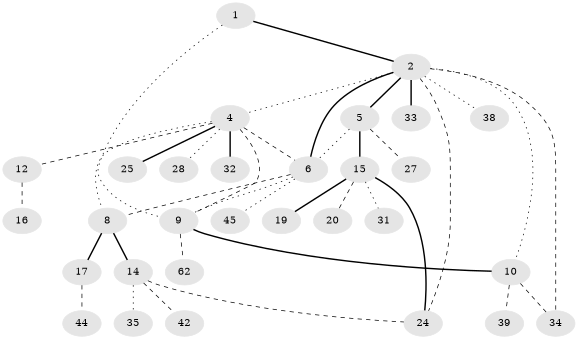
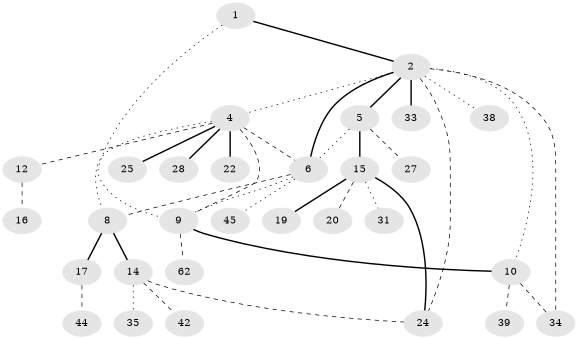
  graph {
    node [color=gray90 style=filled]
    edge [style=dashed]
    1 [super="+43"]
    2 [super="+3"]
    9 [super="+46"]
    4 [super="+7"]
    5 [super="+21"]
    6 [super="+26"]
    10 [super="+23"]
    24 [super="+30"]
    33
    34 [super="+37"]
    38
    n12 [label=62]
    12 [super="+13"]
    16 [super="+36"]
    8 [super="+11"]
    25
    28
-   32
+   32 [label=22]
    15 [super="+29"]
    27
    45
    14 [super="+41"]
    17 [super="+18"]
    39 [super="+47"]
    19
    20
    31
    35 [super="+40"]
    42
    44
    1 -- 2 [style=bold]
    1 -- 9 [style=dotted]
    2 -- 4 [style=dotted]
    2 -- 5 [style=bold]
    2 -- 6 [style=bold]
    2 -- 10 [style=dotted]
    2 -- 24
    2 -- 33 [style=bold]
    2 -- 34
    2 -- 38 [style=dotted]
    9 -- 10 [style=bold]
    9 -- n12
    4 -- 9
    4 -- 6 [weight=2]
    4 -- 12
    4 -- 8 [style=dotted]
    4 -- 25 [style=bold]
-   4 -- 28 [style=dotted]
+   4 -- 28 [style=bold]
    4 -- 32 [style=bold]
    5 -- 6 [style=dotted]
    5 -- 15 [style=bold]
    5 -- 27
    6 -- 9 [style=dotted]
    6 -- 8
    6 -- 45 [style=dotted]
    10 -- 34
    10 -- 39
    12 -- 16
    8 -- 14 [style=bold]
    8 -- 17 [style=bold]
    15 -- 24 [style=bold]
    15 -- 19 [style=bold]
    15 -- 20
    15 -- 31 [style=dotted]
    14 -- 24
    14 -- 35 [style=dotted]
    14 -- 42
    17 -- 44
  }
